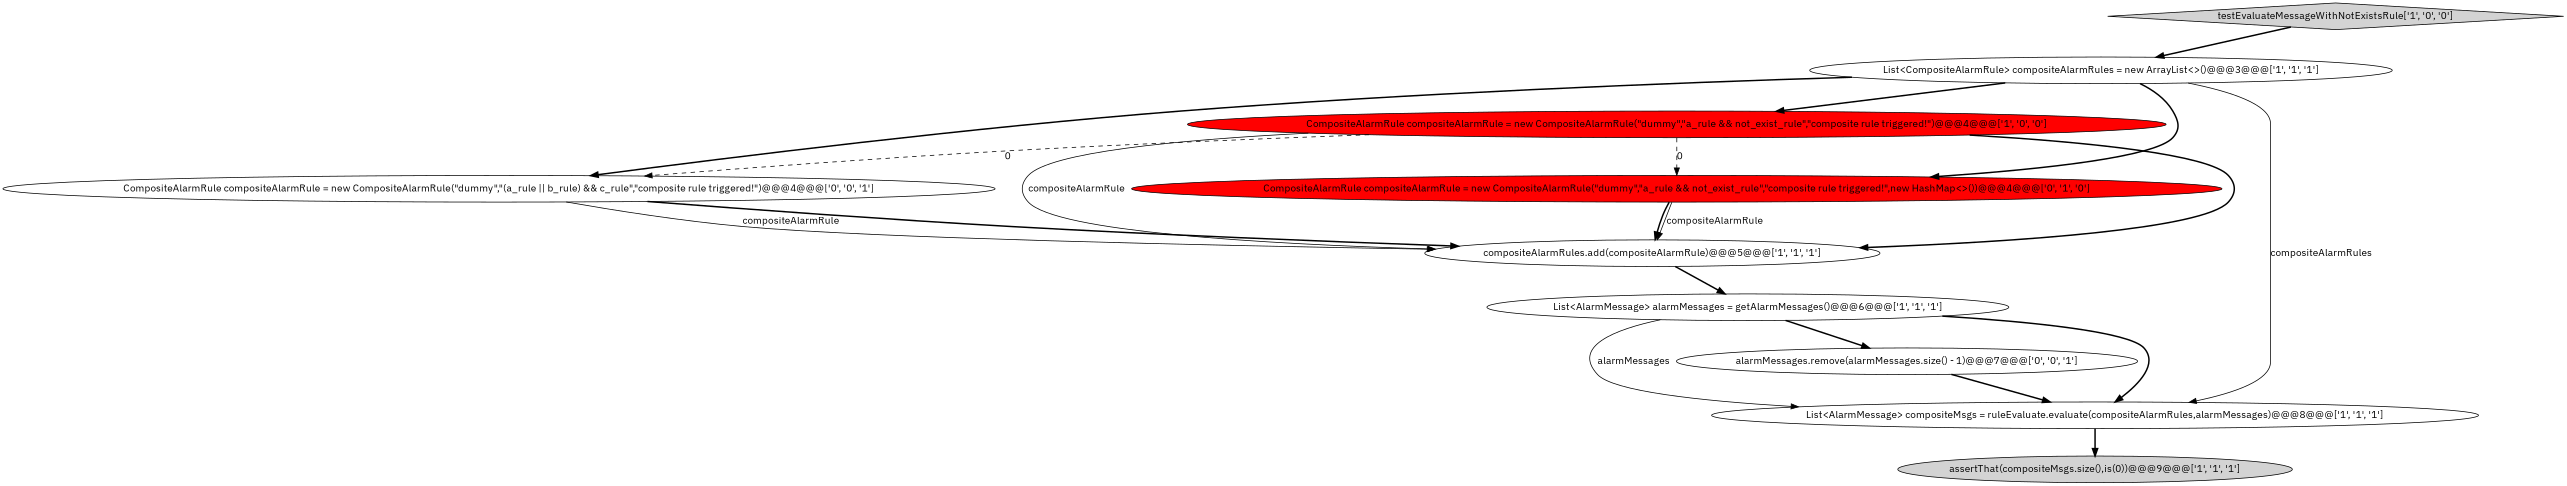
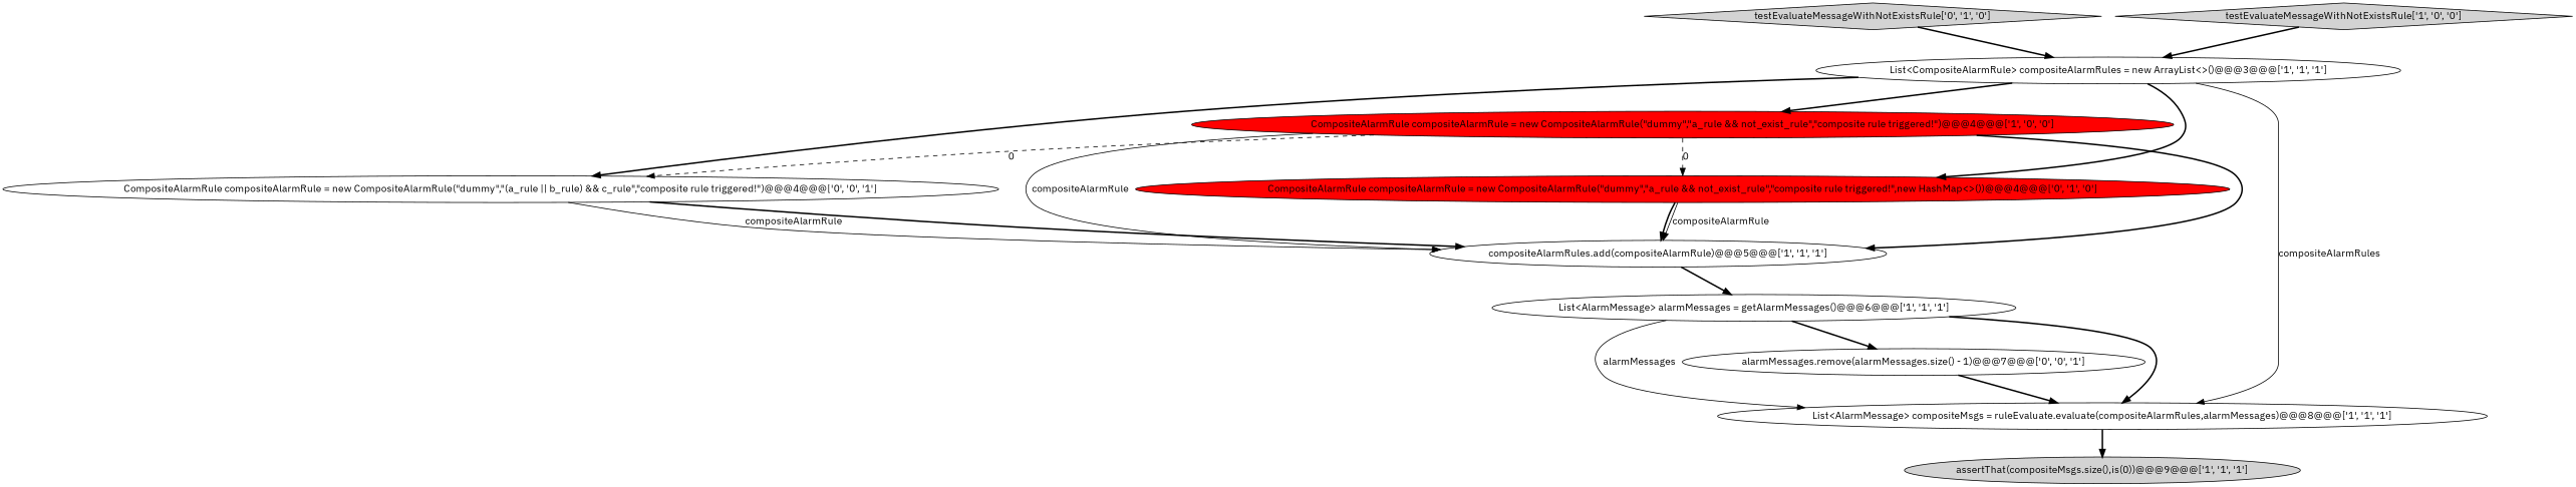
  digraph {
    fontname="IBM Plex Sans"
    node [fillcolor=white fontname="IBM Plex Sans" shape=ellipse style=filled]
    edge [fontname="IBM Plex Sans" style=bold]
    n1 [label="alarmMessages.remove(alarmMessages.size() - 1)@@@7@@@['0', '0', '1']"]
    n2 [label="List<AlarmMessage> compositeMsgs = ruleEvaluate.evaluate(compositeAlarmRules,alarmMessages)@@@8@@@['1', '1', '1']"]
    n3 [fillcolor=lightgray label="assertThat(compositeMsgs.size(),is(0))@@@9@@@['1', '1', '1']"]
    n4 [fillcolor=red label="CompositeAlarmRule compositeAlarmRule = new CompositeAlarmRule(\"dummy\",\"a_rule && not_exist_rule\",\"composite rule triggered!\")@@@4@@@['1', '0', '0']"]
    n5 [label="CompositeAlarmRule compositeAlarmRule = new CompositeAlarmRule(\"dummy\",\"(a_rule || b_rule) && c_rule\",\"composite rule triggered!\")@@@4@@@['0', '0', '1']"]
    n6 [fillcolor=red label="CompositeAlarmRule compositeAlarmRule = new CompositeAlarmRule(\"dummy\",\"a_rule && not_exist_rule\",\"composite rule triggered!\",new HashMap<>())@@@4@@@['0', '1', '0']"]
    n7 [label="compositeAlarmRules.add(compositeAlarmRule)@@@5@@@['1', '1', '1']"]
    n8 [label="List<AlarmMessage> alarmMessages = getAlarmMessages()@@@6@@@['1', '1', '1']"]
    n9 [label="List<CompositeAlarmRule> compositeAlarmRules = new ArrayList<>()@@@3@@@['1', '1', '1']"]
+   n10 [fillcolor=lightgray label="testEvaluateMessageWithNotExistsRule['0', '1', '0']" shape=diamond]
    n11 [fillcolor=lightgray label="testEvaluateMessageWithNotExistsRule['1', '0', '0']" shape=diamond]
    n1 -> n2
    n2 -> n3
    n4 -> n5 [label=0 style=dashed]
    n4 -> n6 [label=0 style=dashed]
    n4 -> n7 [label=compositeAlarmRule style=solid]
    n4 -> n7
    n5 -> n7
    n5 -> n7 [label=compositeAlarmRule style=solid]
    n6 -> n7
    n6 -> n7 [label=compositeAlarmRule style=solid]
    n7 -> n8
    n8 -> n1
    n8 -> n2
    n8 -> n2 [label=alarmMessages style=solid]
    n9 -> n2 [label=compositeAlarmRules style=solid]
    n9 -> n4
    n9 -> n5
    n9 -> n6
+   n10 -> n9
    n11 -> n9
  }
